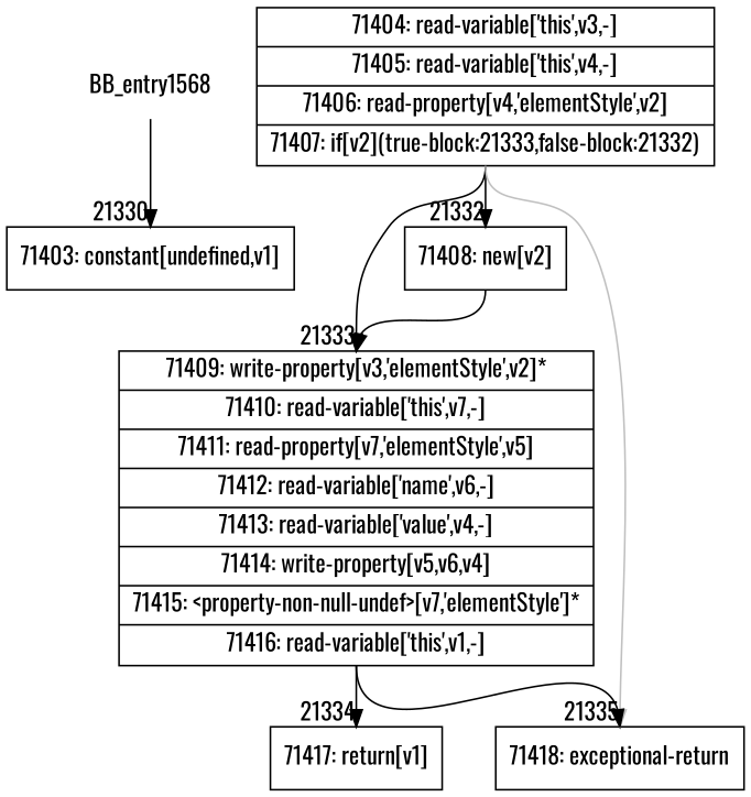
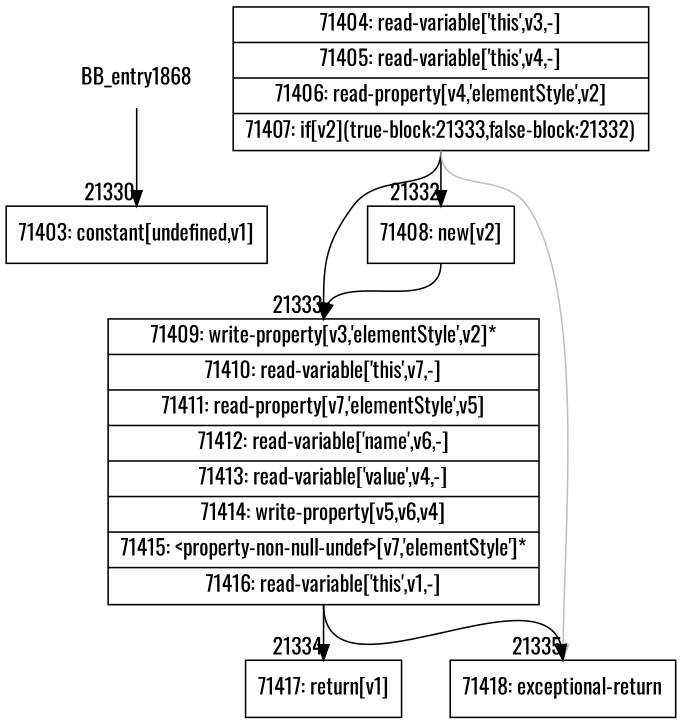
  digraph {
    fontname=Oswald
    rankdir=TD
    node [fontname=Oswald shape=record]
    edge [fontname=Oswald headport=n tailport=s]
-   BB_entry1868 [shape=none label=BB_entry1568]
+   BB_entry1868 [shape=none]
    n2 [label="{71403: constant[undefined,v1]}"]
    n3 [label="{71404: read-variable['this',v3,-]|71405: read-variable['this',v4,-]|71406: read-property[v4,'elementStyle',v2]|71407: if[v2](true-block:21333,false-block:21332)}"]
    n4 [label="{71409: write-property[v3,'elementStyle',v2]*|71410: read-variable['this',v7,-]|71411: read-property[v7,'elementStyle',v5]|71412: read-variable['name',v6,-]|71413: read-variable['value',v4,-]|71414: write-property[v5,v6,v4]|71415: \<property-non-null-undef\>[v7,'elementStyle']*|71416: read-variable['this',v1,-]}"]
    n5 [label="{71408: new[v2]}"]
    n6 [label="{71418: exceptional-return}"]
    n7 [label="{71417: return[v1]}"]
    BB_entry1868 -> n2 [headlabel="    21330"]
    n3 -> n4 [headlabel="      21333"]
    n3 -> n5 [headlabel="      21332"]
    n3 -> n6 [color=gray headlabel="      21335"]
    n4 -> n6 [color=black]
    n4 -> n7 [headlabel="      21334"]
    n5 -> n4
  }
